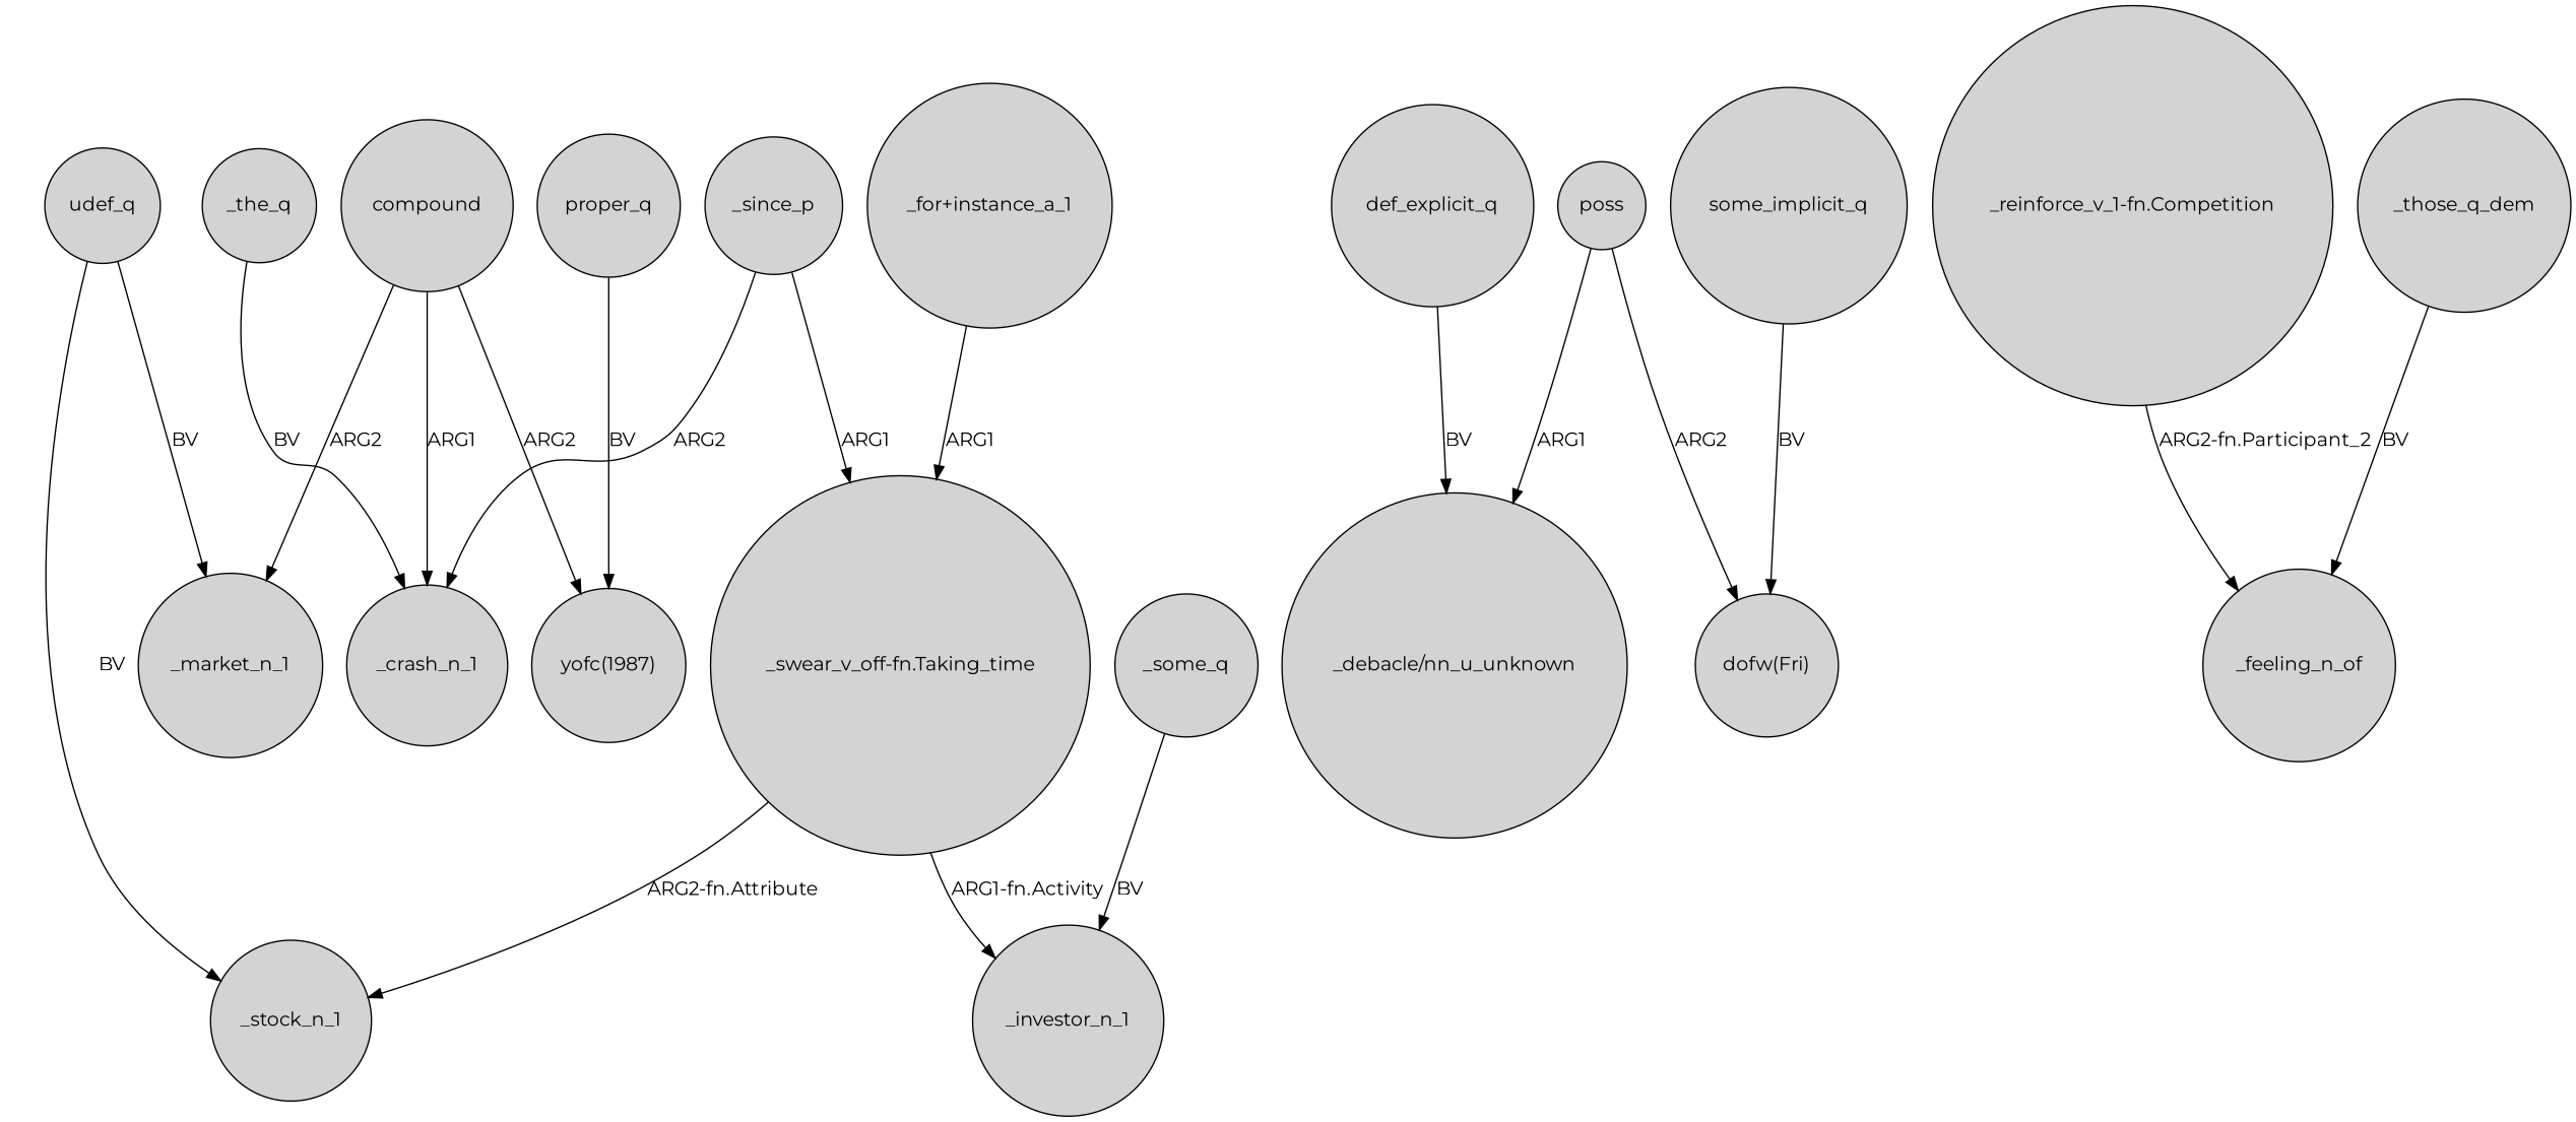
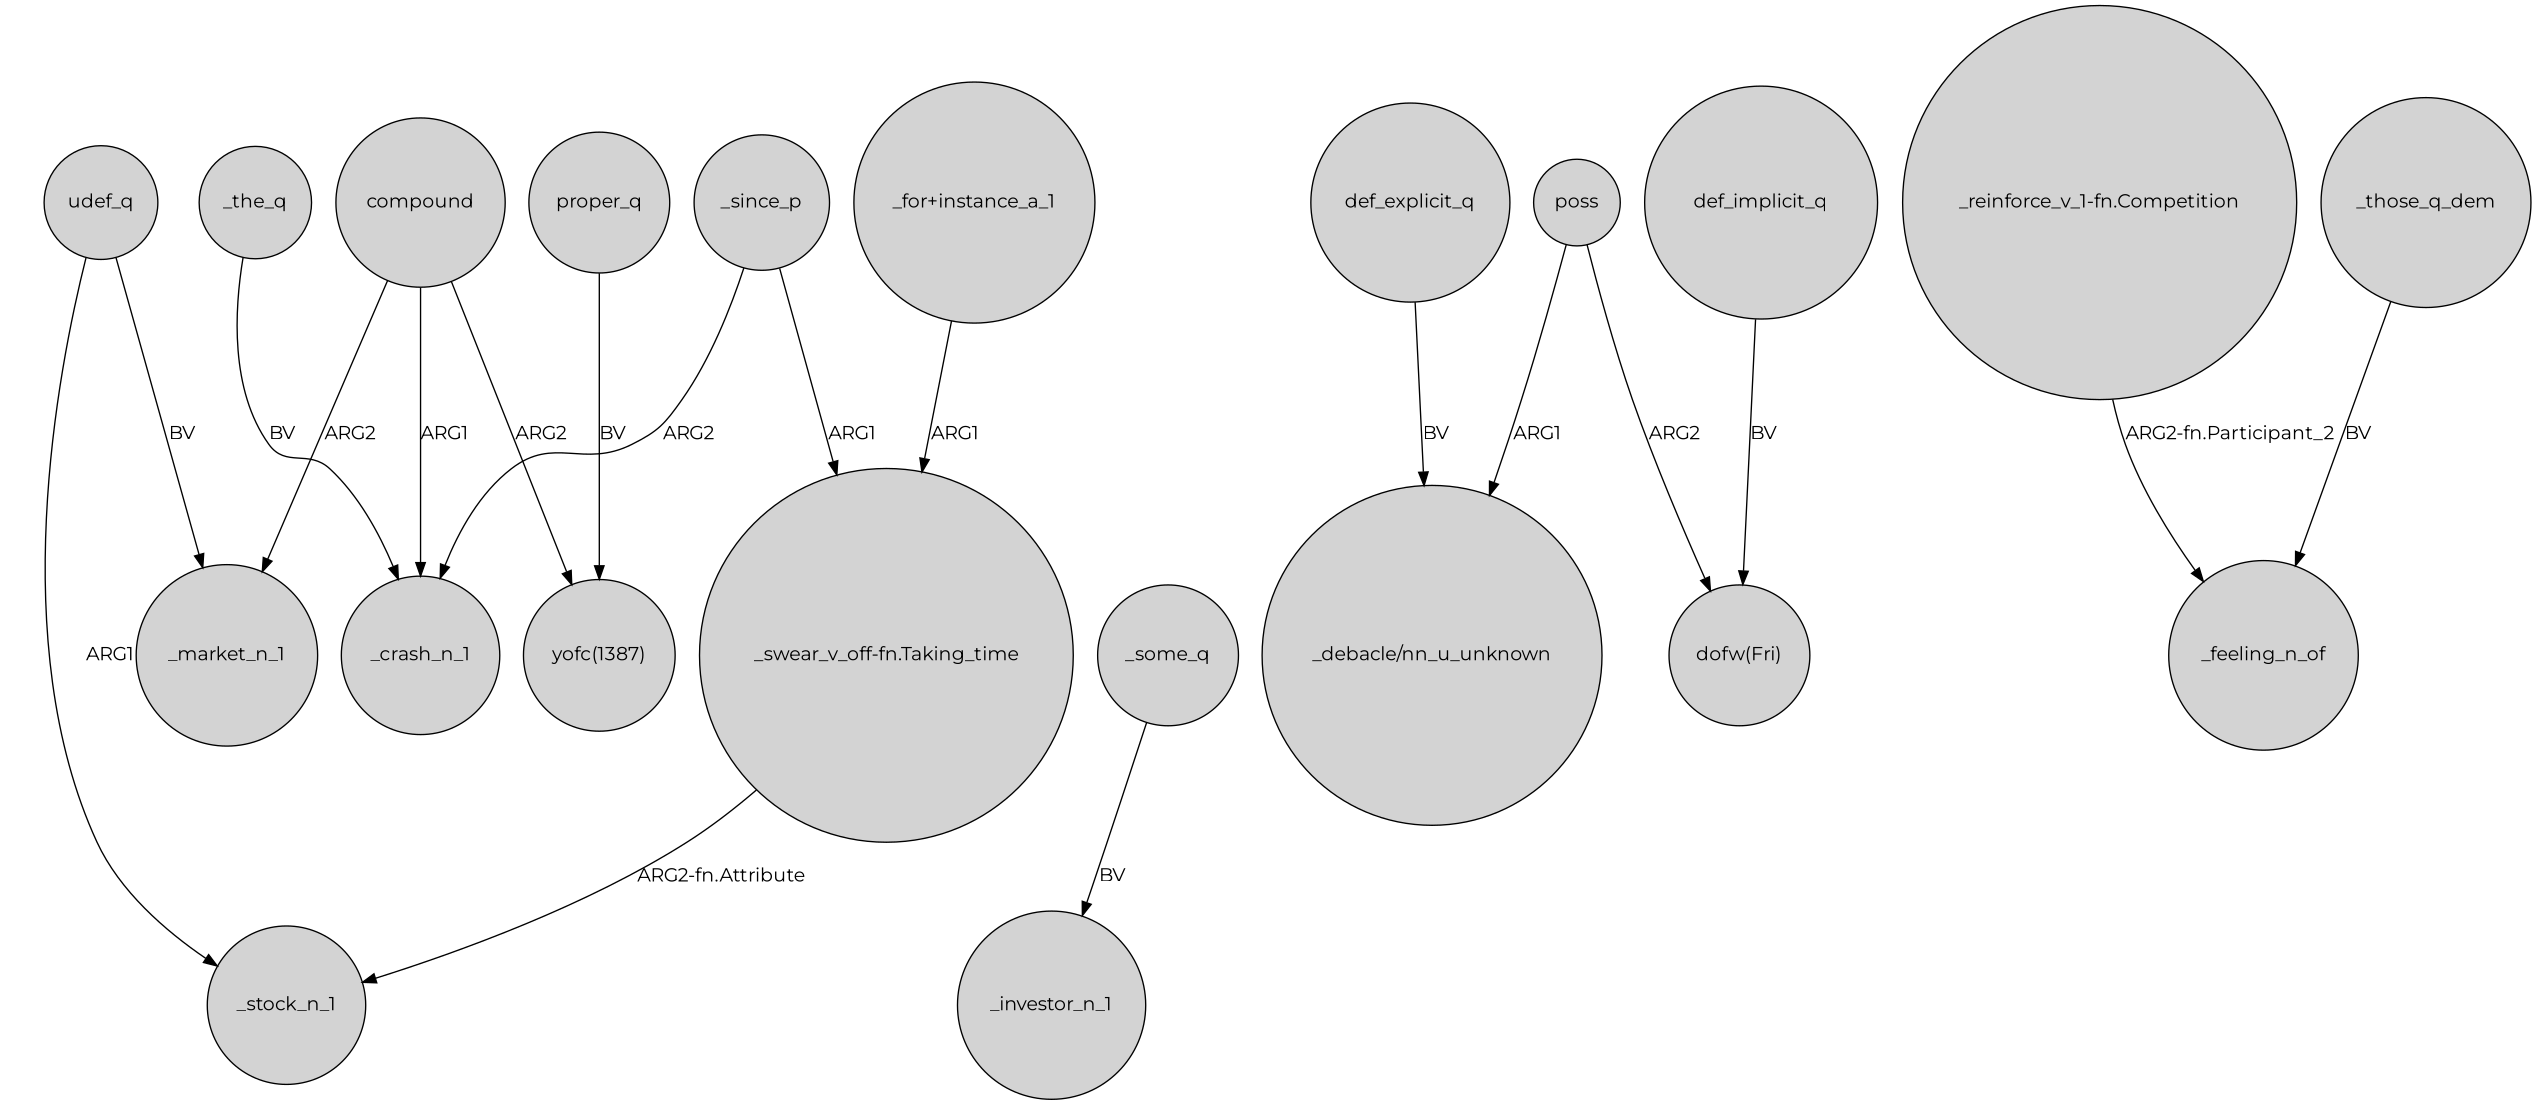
  digraph {
    fontname=Montserrat
    node [fontname=Montserrat shape=circle style=filled]
    edge [fontname=Montserrat]
    _since_p
    _crash_n_1
    "_swear_v_off-fn.Taking_time"
    _stock_n_1
    _investor_n_1
    udef_q
    _market_n_1
    def_explicit_q
    "_debacle/nn_u_unknown"
    compound
-   "yofc(1987)"
+   "yofc(1987)" [label="yofc(1387)"]
    "_reinforce_v_1-fn.Competition"
    _feeling_n_of
    poss
    "dofw(Fri)"
    _the_q
    proper_q
-   def_implicit_q [label=some_implicit_q]
+   def_implicit_q
    _those_q_dem
    "_for+instance_a_1"
    _some_q
    _since_p -> _crash_n_1 [label=ARG2]
    _since_p -> "_swear_v_off-fn.Taking_time" [label=ARG1]
    "_swear_v_off-fn.Taking_time" -> _stock_n_1 [label="ARG2-fn.Attribute"]
-   "_swear_v_off-fn.Taking_time" -> _investor_n_1 [label="ARG1-fn.Activity"]
-   udef_q -> _stock_n_1 [label=BV]
+   udef_q -> _stock_n_1 [label=ARG1]
    udef_q -> _market_n_1 [label=BV]
    def_explicit_q -> "_debacle/nn_u_unknown" [label=BV]
    compound -> _crash_n_1 [label=ARG1]
    compound -> _market_n_1 [label=ARG2]
    compound -> "yofc(1987)" [label=ARG2]
    "_reinforce_v_1-fn.Competition" -> _feeling_n_of [label="ARG2-fn.Participant_2"]
    poss -> "_debacle/nn_u_unknown" [label=ARG1]
    poss -> "dofw(Fri)" [label=ARG2]
    _the_q -> _crash_n_1 [label=BV]
    proper_q -> "yofc(1987)" [label=BV]
    def_implicit_q -> "dofw(Fri)" [label=BV]
    _those_q_dem -> _feeling_n_of [label=BV]
    "_for+instance_a_1" -> "_swear_v_off-fn.Taking_time" [label=ARG1]
    _some_q -> _investor_n_1 [label=BV]
  }
